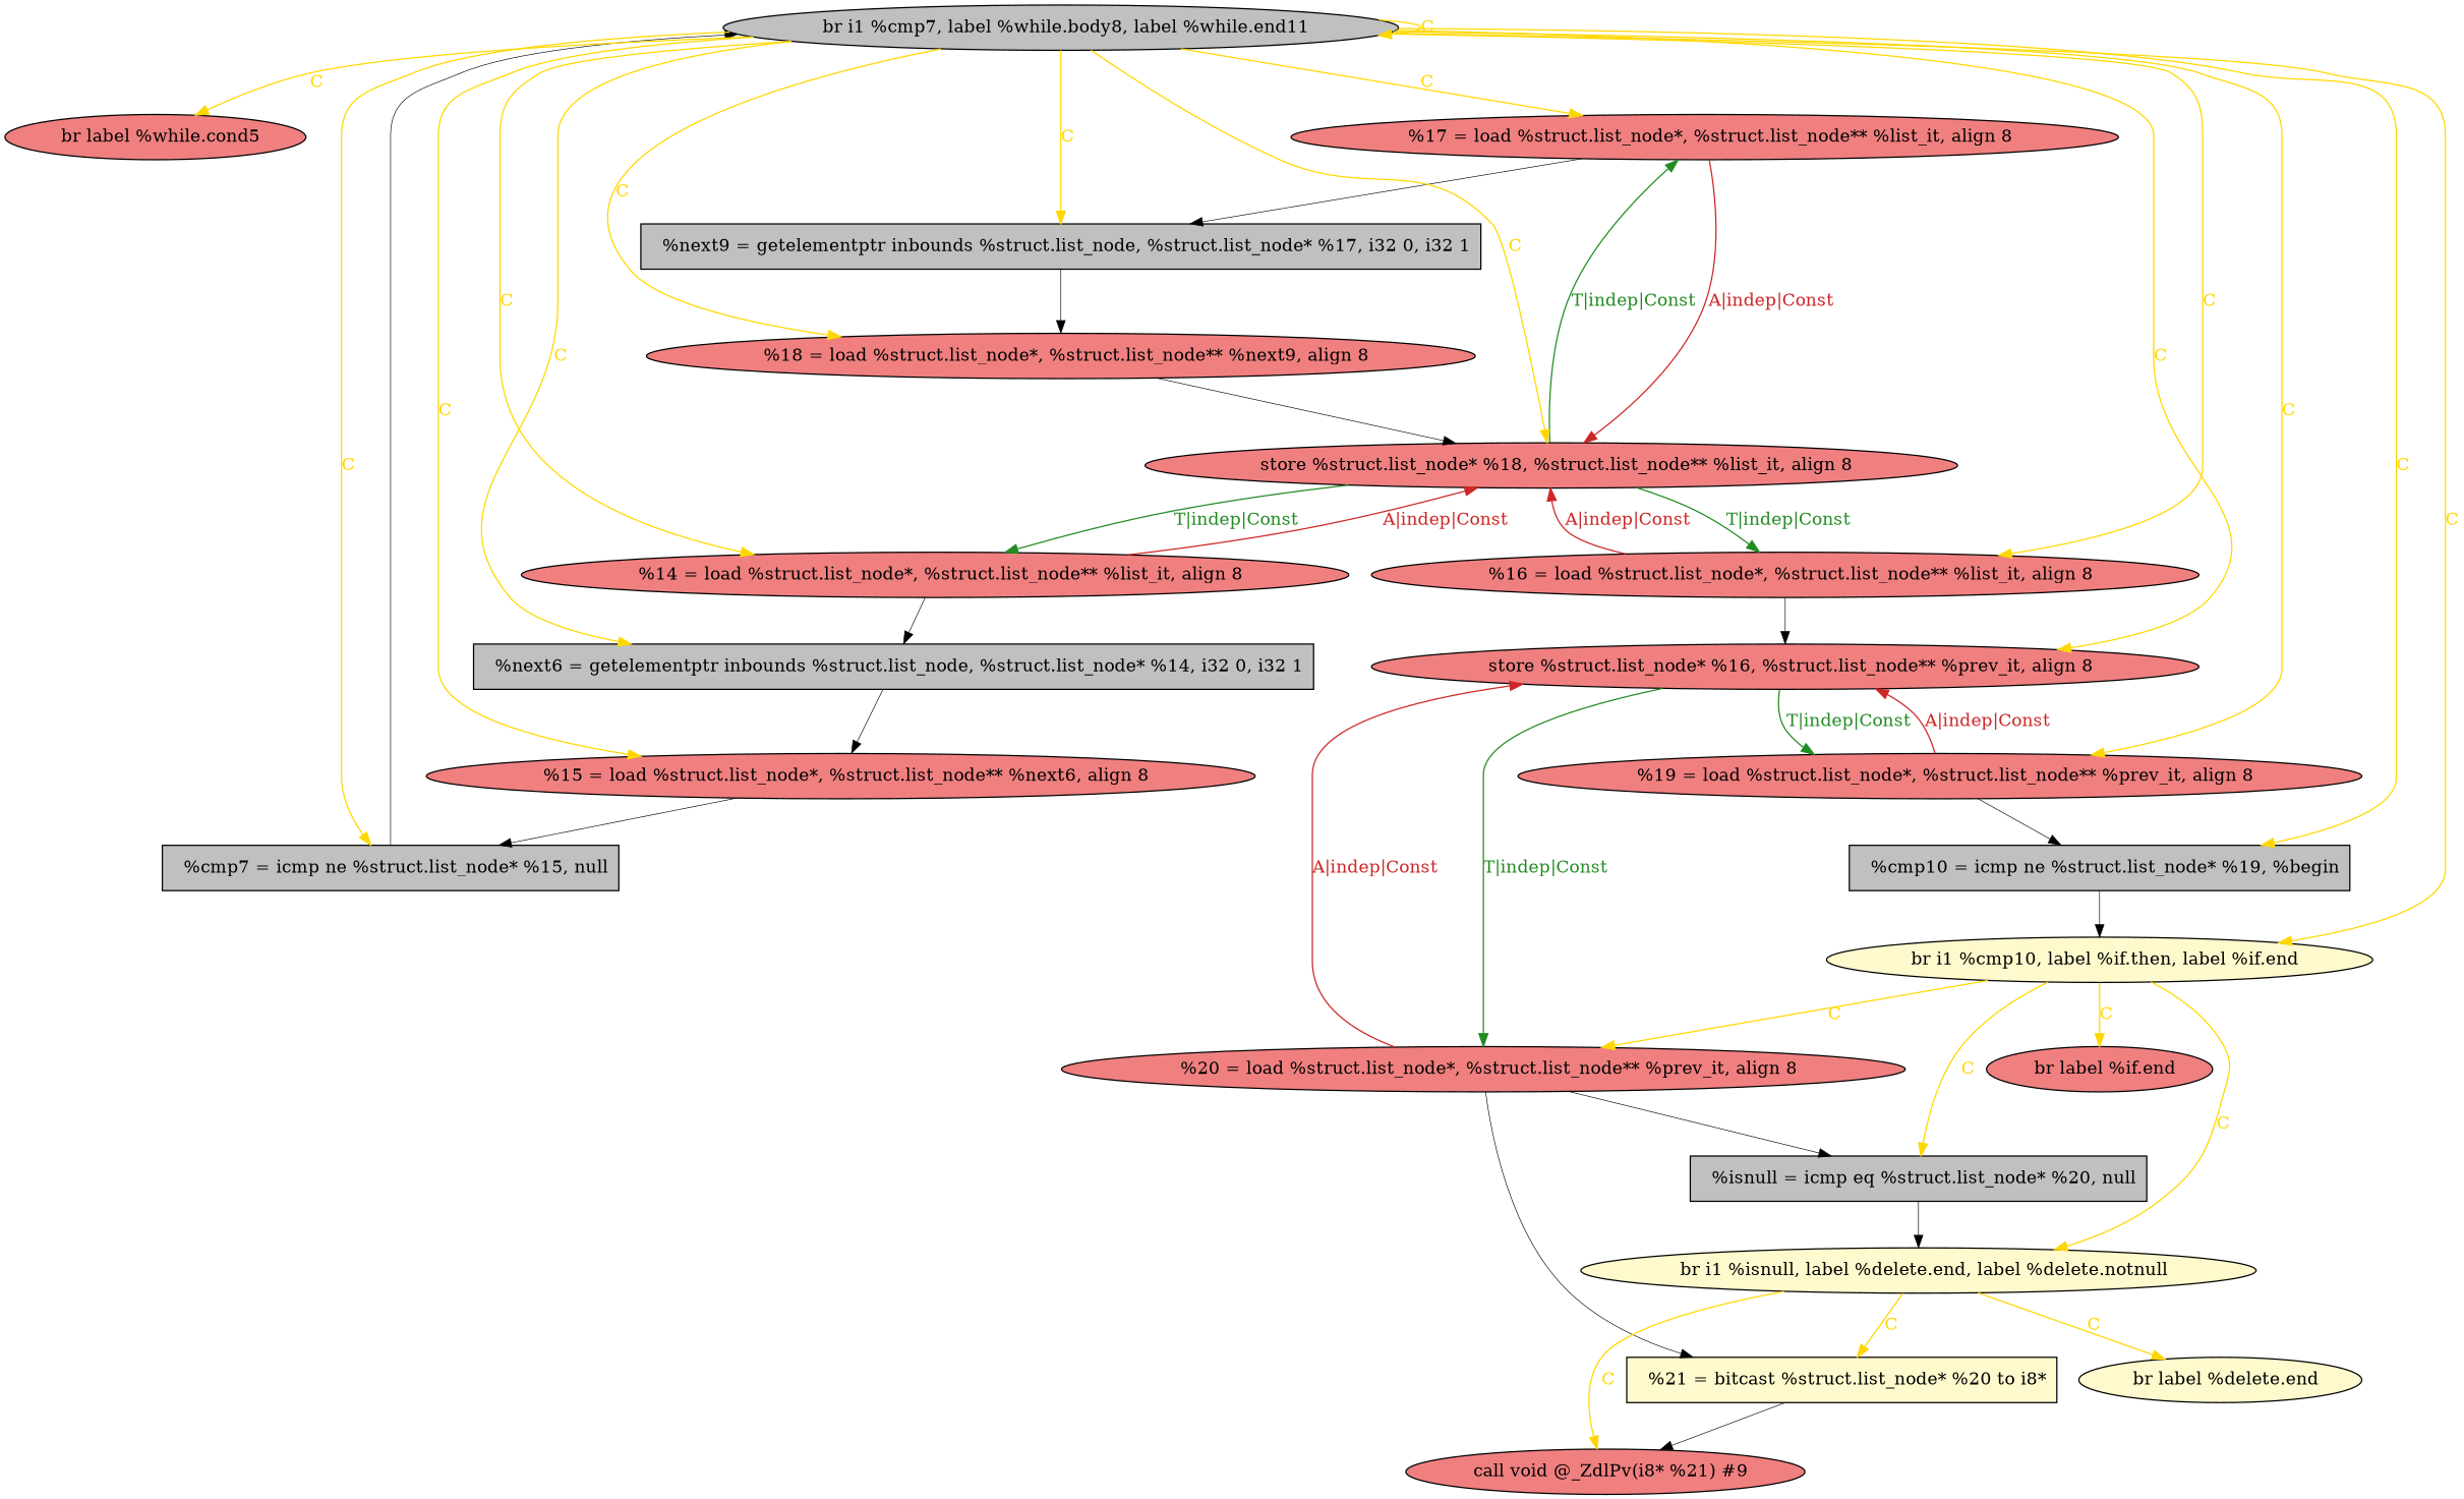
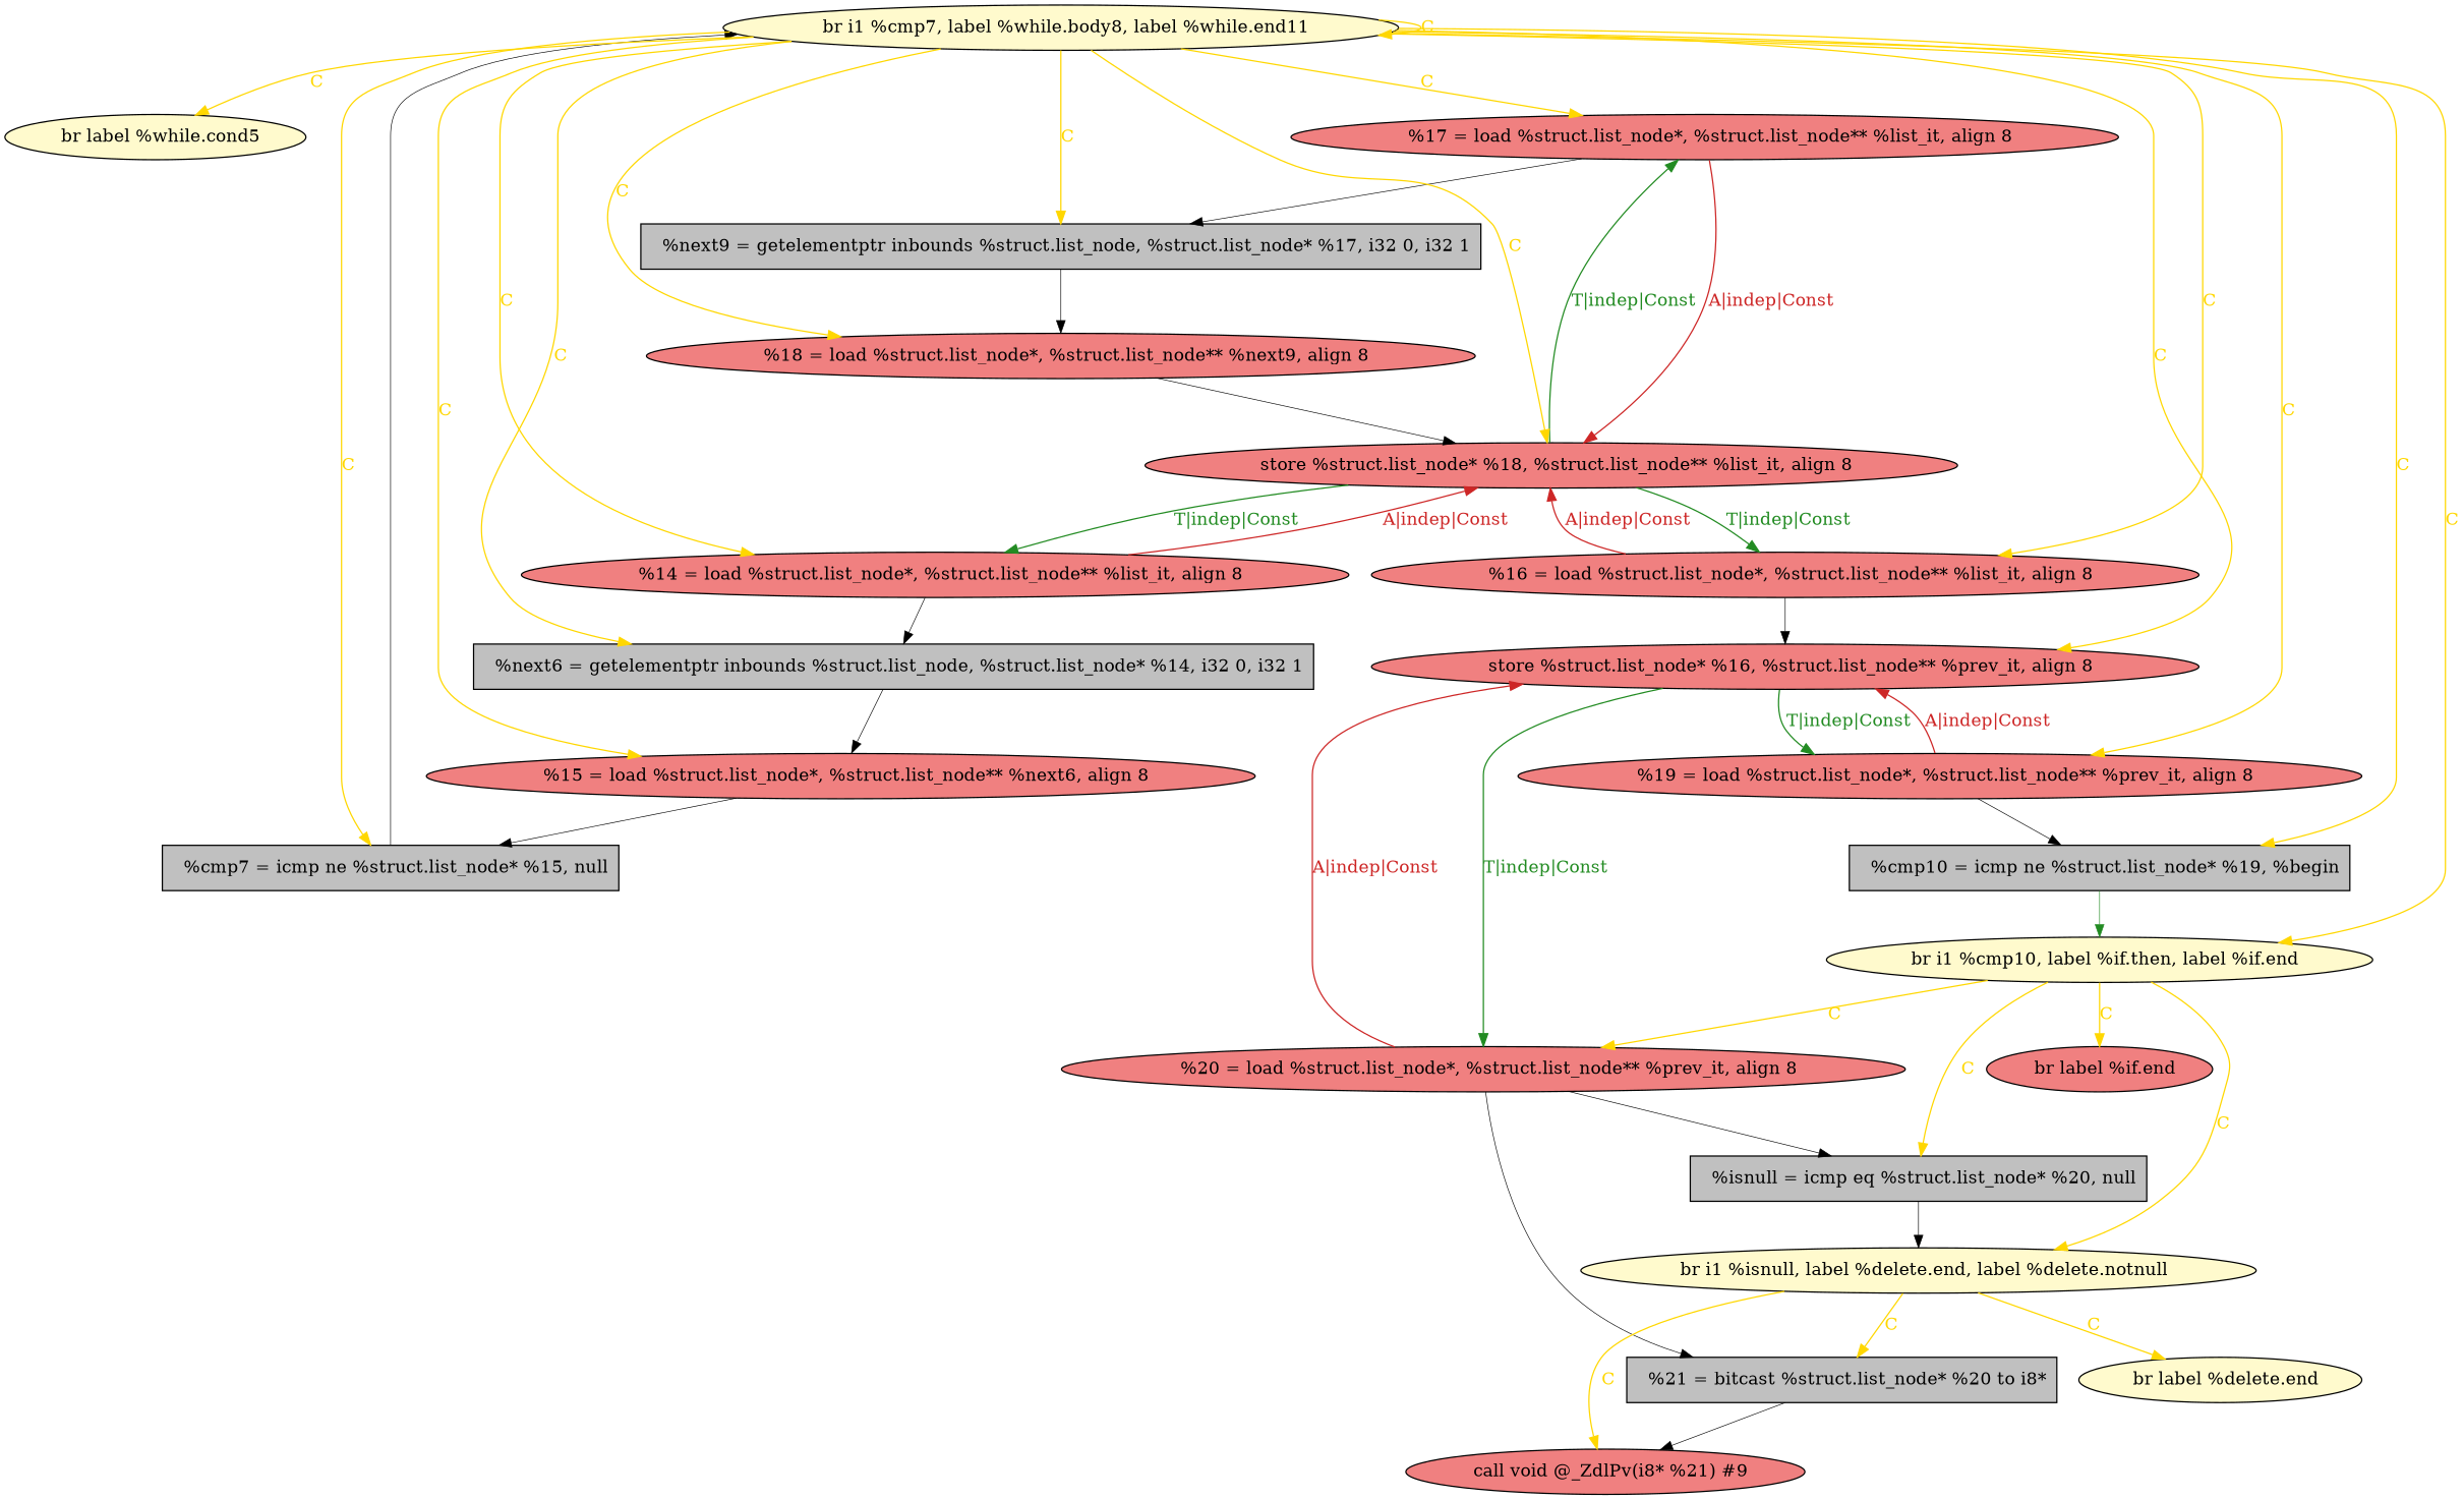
  digraph {
    node [fillcolor=lightcoral shape=ellipse style=filled]
    edge [color=gold fontcolor=gold penwidth=1.0 style=solid]
-   n1 [label="  br label %while.cond5"]
+   n1 [fillcolor=lemonchiffon label="  br label %while.cond5"]
    n2 [label="  %17 = load %struct.list_node*, %struct.list_node** %list_it, align 8"]
    n3 [label="  store %struct.list_node* %18, %struct.list_node** %list_it, align 8"]
    n4 [fillcolor=grey label="  %next9 = getelementptr inbounds %struct.list_node, %struct.list_node* %17, i32 0, i32 1" shape=rectangle]
    n5 [label="  %14 = load %struct.list_node*, %struct.list_node** %list_it, align 8"]
    n6 [label="  %16 = load %struct.list_node*, %struct.list_node** %list_it, align 8"]
    n7 [label="  %18 = load %struct.list_node*, %struct.list_node** %next9, align 8"]
    n8 [fillcolor=grey label="  %next6 = getelementptr inbounds %struct.list_node, %struct.list_node* %14, i32 0, i32 1" shape=rectangle]
    n9 [label="  store %struct.list_node* %16, %struct.list_node** %prev_it, align 8"]
    n10 [label="  %20 = load %struct.list_node*, %struct.list_node** %prev_it, align 8"]
-   n11 [fillcolor=lemonchiffon label="  %21 = bitcast %struct.list_node* %20 to i8*" shape=rectangle]
+   n11 [fillcolor=grey label="  %21 = bitcast %struct.list_node* %20 to i8*" shape=rectangle]
    n12 [fillcolor=grey label="  %isnull = icmp eq %struct.list_node* %20, null" shape=rectangle]
    n13 [label="  call void @_ZdlPv(i8* %21) #9"]
    n14 [label="  %19 = load %struct.list_node*, %struct.list_node** %prev_it, align 8"]
    n15 [fillcolor=lemonchiffon label="  br i1 %isnull, label %delete.end, label %delete.notnull"]
    n16 [label="  %15 = load %struct.list_node*, %struct.list_node** %next6, align 8"]
    n17 [fillcolor=grey label="  %cmp7 = icmp ne %struct.list_node* %15, null" shape=rectangle]
    n18 [fillcolor=grey label="  %cmp10 = icmp ne %struct.list_node* %19, %begin" shape=rectangle]
    n19 [fillcolor=lemonchiffon label="  br i1 %cmp10, label %if.then, label %if.end"]
    n20 [label="  br label %if.end"]
-   n21 [fillcolor=grey label="  br i1 %cmp7, label %while.body8, label %while.end11"]
+   n21 [fillcolor=lemonchiffon label="  br i1 %cmp7, label %while.body8, label %while.end11"]
    n22 [fillcolor=lemonchiffon label="  br label %delete.end"]
    n2 -> n3 [color=firebrick3 fontcolor=firebrick3 label="A|indep|Const"]
    n2 -> n4 [color=black fontcolor=black penwidth=0.5]
    n3 -> n2 [color=forestgreen fontcolor=forestgreen label="T|indep|Const"]
    n3 -> n5 [color=forestgreen fontcolor=forestgreen label="T|indep|Const"]
    n3 -> n6 [color=forestgreen fontcolor=forestgreen label="T|indep|Const"]
    n4 -> n7 [color=black fontcolor=black penwidth=0.5]
    n5 -> n3 [color=firebrick3 fontcolor=firebrick3 label="A|indep|Const"]
    n5 -> n8 [color=black fontcolor=black penwidth=0.5]
    n6 -> n3 [color=firebrick3 fontcolor=firebrick3 label="A|indep|Const"]
    n6 -> n9 [color=black fontcolor=black penwidth=0.5]
    n7 -> n3 [color=black fontcolor=black penwidth=0.5]
    n8 -> n16 [color=black fontcolor=black penwidth=0.5]
    n9 -> n10 [color=forestgreen fontcolor=forestgreen label="T|indep|Const"]
    n9 -> n14 [color=forestgreen fontcolor=forestgreen label="T|indep|Const"]
    n10 -> n9 [color=firebrick3 fontcolor=firebrick3 label="A|indep|Const"]
    n10 -> n11 [color=black fontcolor=black penwidth=0.5]
    n10 -> n12 [color=black fontcolor=black penwidth=0.5]
    n11 -> n13 [color=black fontcolor=black penwidth=0.5]
    n12 -> n15 [color=black fontcolor=black penwidth=0.5]
    n14 -> n9 [color=firebrick3 fontcolor=firebrick3 label="A|indep|Const"]
    n14 -> n18 [color=black fontcolor=black penwidth=0.5]
    n15 -> n11 [label=C]
    n15 -> n13 [label=C]
    n15 -> n22 [label=C]
    n16 -> n17 [color=black fontcolor=black penwidth=0.5]
    n17 -> n21 [color=black fontcolor=black penwidth=0.5]
-   n18 -> n19 [color=black fontcolor=black penwidth=0.5]
+   n18 -> n19 [color=forestgreen fontcolor=black penwidth=0.5]
    n19 -> n10 [label=C]
    n19 -> n12 [label=C]
    n19 -> n15 [label=C]
    n19 -> n20 [label=C]
    n21 -> n1 [label=C]
    n21 -> n2 [label=C]
    n21 -> n3 [label=C]
    n21 -> n4 [label=C]
    n21 -> n5 [label=C]
    n21 -> n6 [label=C]
    n21 -> n7 [label=C]
    n21 -> n8 [label=C]
    n21 -> n9 [label=C]
    n21 -> n14 [label=C]
    n21 -> n16 [label=C]
    n21 -> n17 [label=C]
    n21 -> n18 [label=C]
    n21 -> n19 [label=C]
    n21 -> n21 [label=C]
  }
